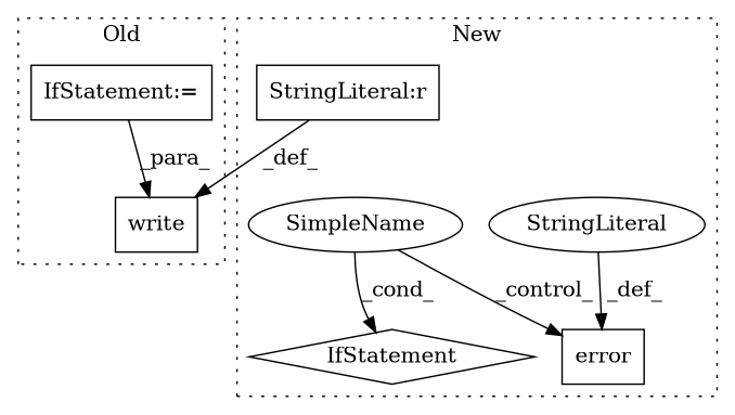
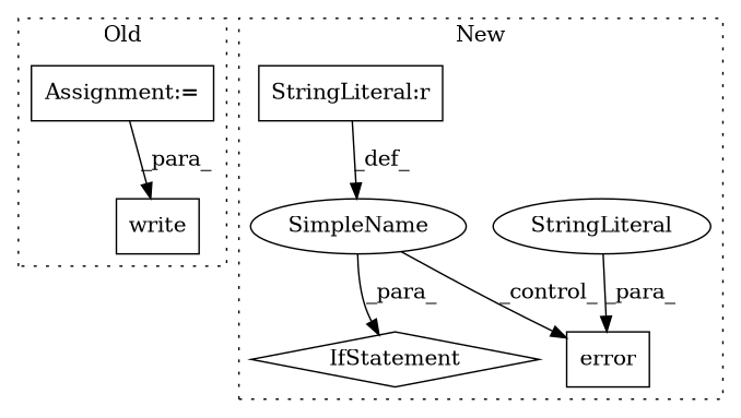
  digraph {
    node [a=32 l="6,1" shape=box]
    n1 [label=write s="2211,2221"]
-   n2 [a=7 l=1 label="IfStatement:=" s=1792]
+   n2 [a=7 l=1 label="Assignment:=" s=1792]
    n3 [label=error s="1484,1537"]
    n4 [a=45 l=47 label=StringLiteral s=1490 shape=ellipse]
    n5 [a=25 l="4,2" label=IfStatement s="1439,1467" shape=diamond]
    n6 [a=42 label=SimpleName shape=ellipse l=""]
    n7 [a=27 l=3 label="StringLiteral:r" s=1459]
    subgraph cluster_1 {
      label=Old
      style=dotted
      n1
      n2
    }
    subgraph cluster_2 {
      label=New
      style=dotted
      n3
      n4
      n5
      n6
      n7
    }
    n2 -> n1 [label=_para_]
-   n4 -> n3 [label=_def_]
+   n4 -> n3 [label=_para_]
    n6 -> n3 [label=_control_]
-   n6 -> n5 [label=_cond_]
-   n7 -> n1 [label=_def_]
+   n6 -> n5 [label=_para_]
+   n7 -> n6 [label=_def_]
  }
